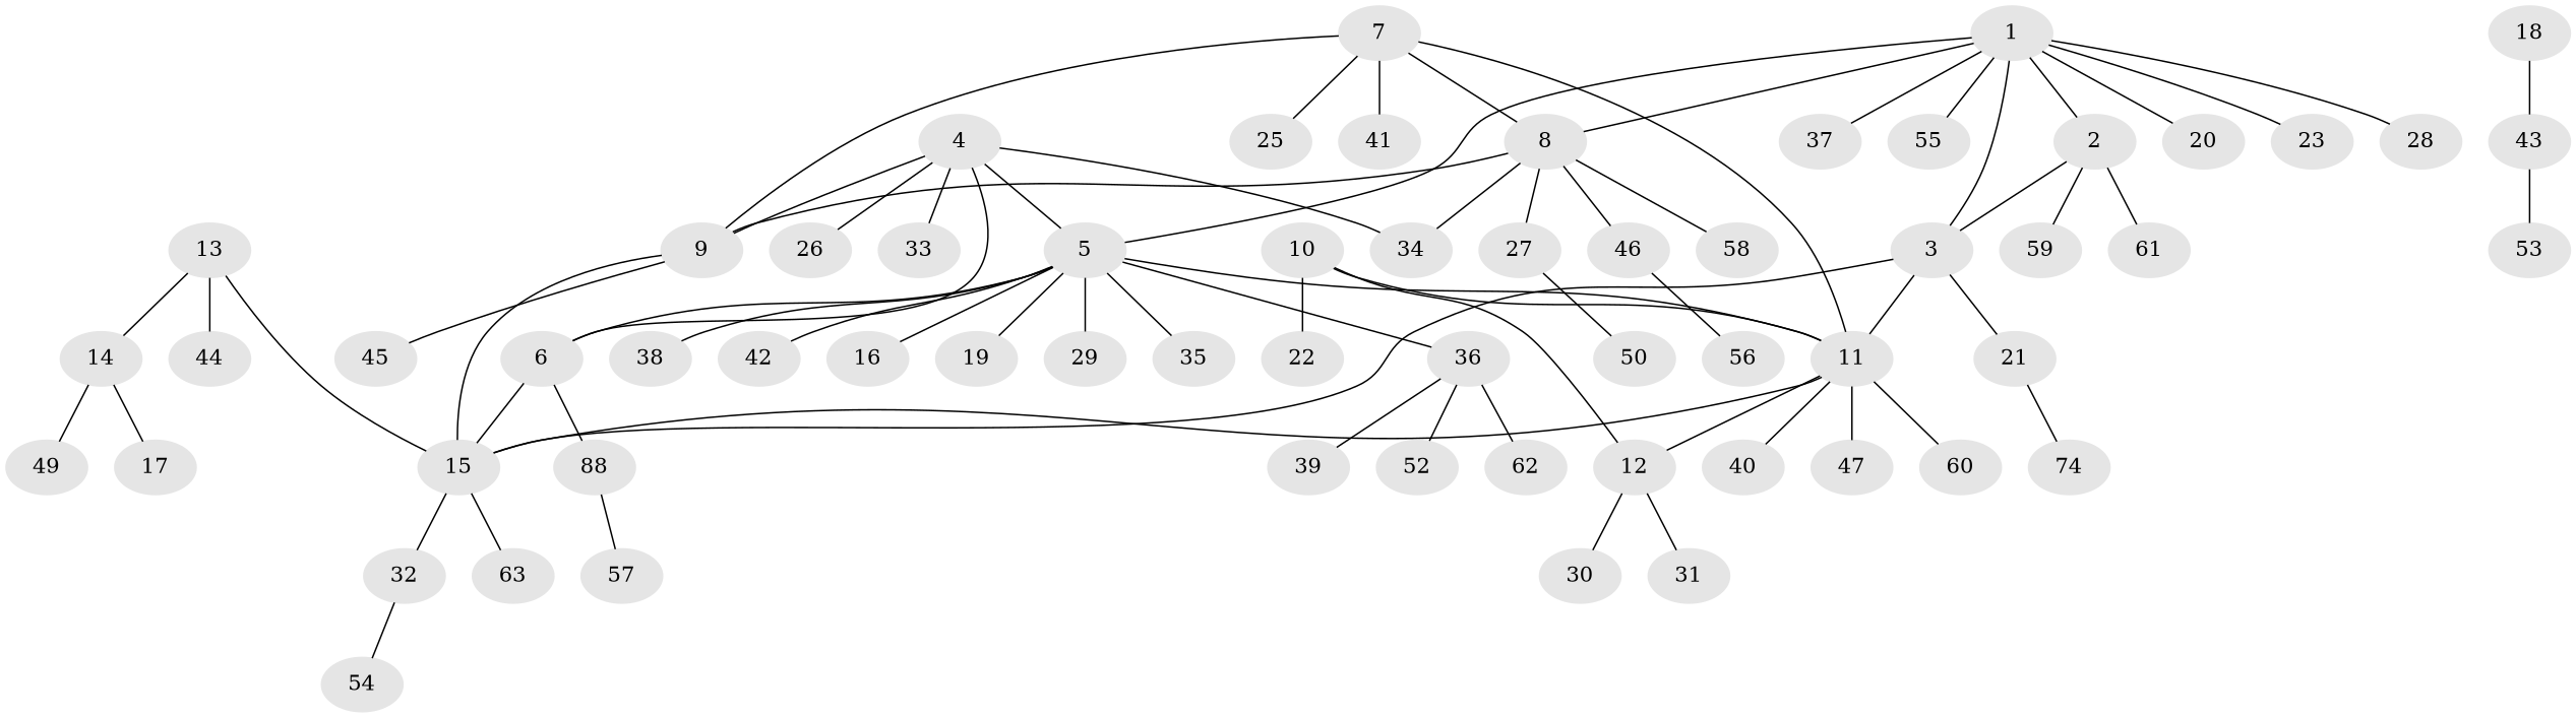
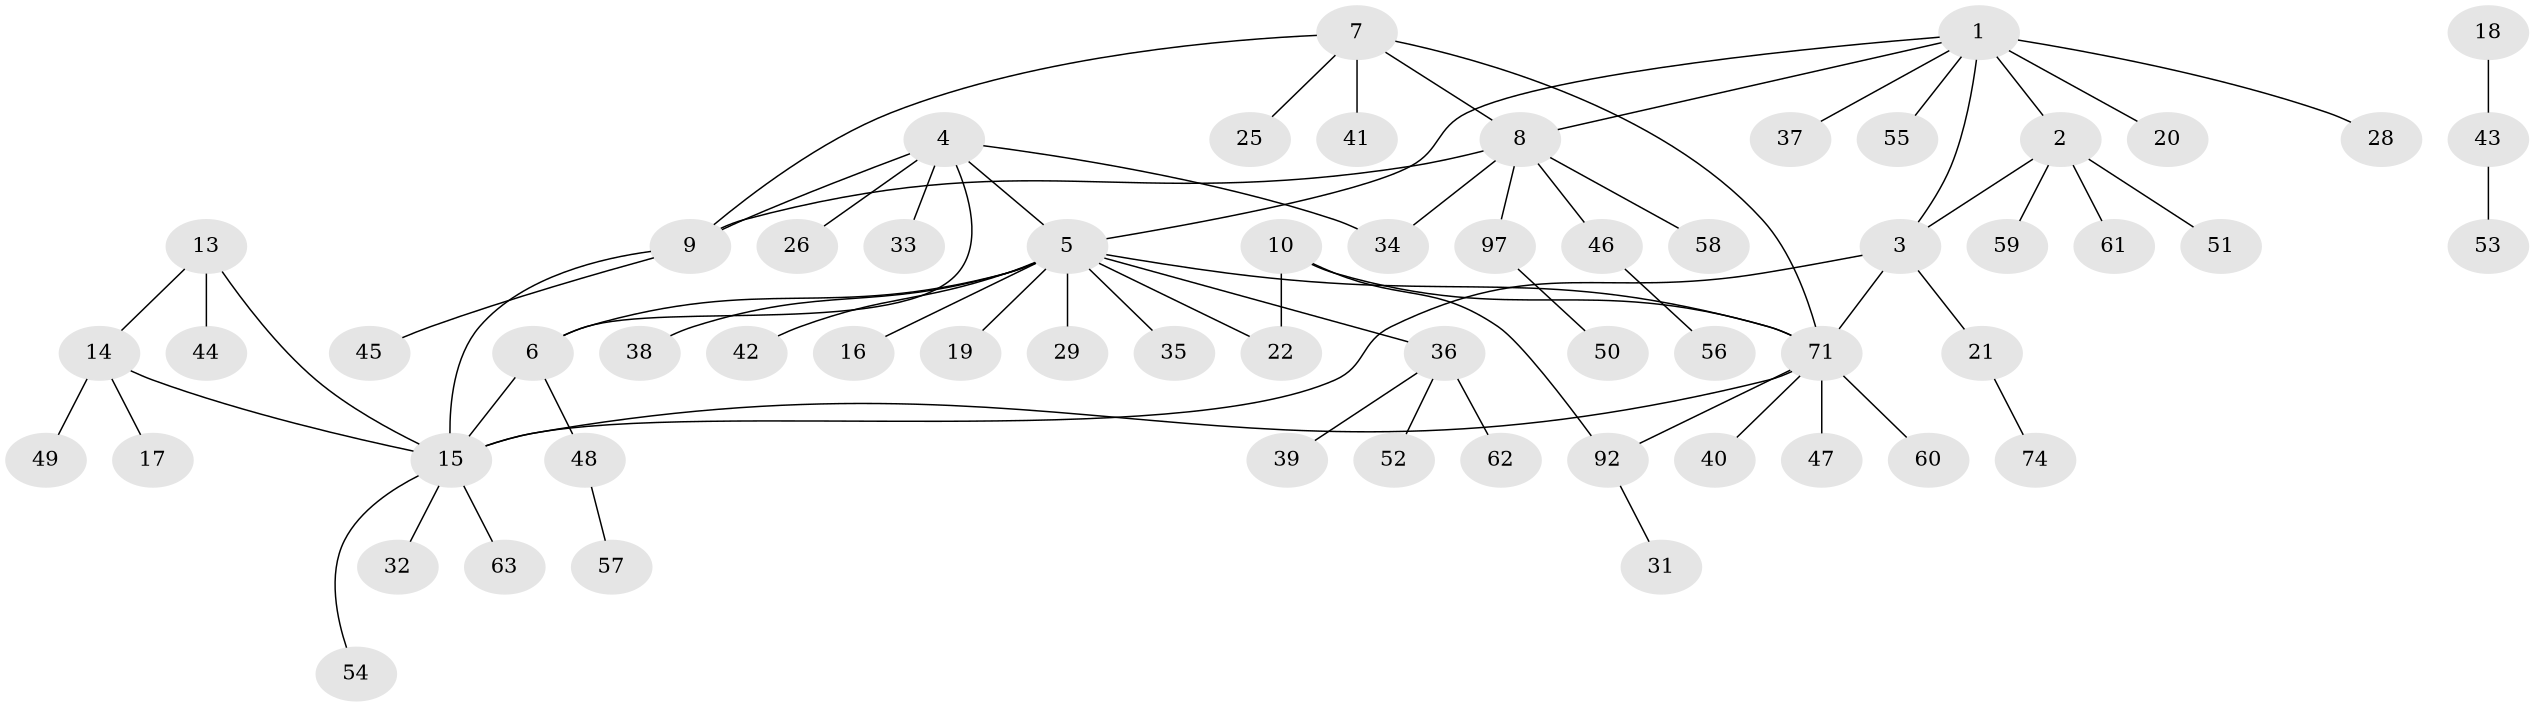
  graph {
    node [color=gray90 style=filled]
    1
    2
    3
    5
    8
    20
-   23
    28
    37
    55
+   51
    59
    61
-   11
+   11 [label=71]
    15
    21
    6
    16
    19
    22
    29
    35
    36
    38
    42
    9
-   27
+   27 [label=97]
    34
    46
    58
-   12
+   12 [label=92]
    40
    47
    60
    32
    63
    n37 [label=74]
    4
    26
    33
-   48 [label=88]
+   48
    45
    39
    52
    62
    57
    7
    25
    41
    18
    43
    50
    56
    10
-   30
    31
    13
    14
    44
    17
    49
    54
    53
    1 -- 2
    1 -- 3
    1 -- 5
    1 -- 8
    1 -- 20
-   1 -- 23
    1 -- 28
    1 -- 37
    1 -- 55
    2 -- 3
+   2 -- 51
    2 -- 59
    2 -- 61
    3 -- 11
    3 -- 15
    3 -- 21
    5 -- 11
    5 -- 6
    5 -- 16
    5 -- 19
+   5 -- 22
    5 -- 29
    5 -- 35
    5 -- 36
    5 -- 38
    5 -- 42
    8 -- 9
    8 -- 27
    8 -- 34
    8 -- 46
    8 -- 58
    11 -- 15
    11 -- 12
    11 -- 40
    11 -- 47
    11 -- 60
    15 -- 32
    15 -- 63
    21 -- n37
    6 -- 15
    6 -- 48
    36 -- 39
    36 -- 52
    36 -- 62
    9 -- 15
    9 -- 45
    27 -- 50
    46 -- 56
-   12 -- 30
    12 -- 31
-   32 -- 54
+   15 -- 54
    4 -- 5
    4 -- 6
    4 -- 9
    4 -- 34
    4 -- 26
    4 -- 33
    48 -- 57
    7 -- 8
    7 -- 11
    7 -- 9
    7 -- 25
    7 -- 41
    18 -- 43
    43 -- 53
    10 -- 11
    10 -- 22
    10 -- 12
    13 -- 15
    13 -- 14
    13 -- 44
+   14 -- 15
    14 -- 17
    14 -- 49
  }
